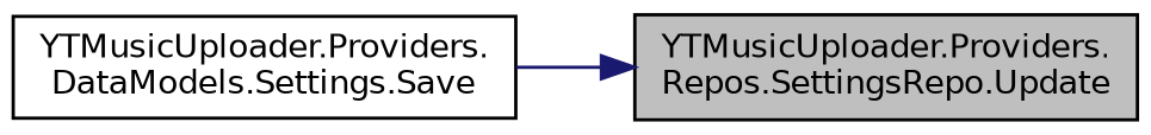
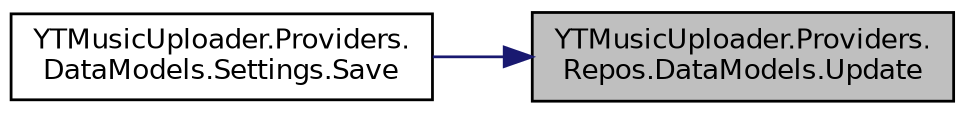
  digraph {
    rankdir=RL
    node [color=black fontname=Helvetica fontsize=10 shape=record style=filled]
-   n1 [fillcolor=grey75 fontcolor=black height=0.2 label="YTMusicUploader.Providers.\lRepos.SettingsRepo.Update" width=0.4]
+   n1 [fillcolor=grey75 fontcolor=black height=0.2 label="YTMusicUploader.Providers.\lRepos.DataModels.Update" width=0.4]
    n2 [fillcolor=white height=0.2 label="YTMusicUploader.Providers.\lDataModels.Settings.Save" width=0.4]
    n1 -> n2 [color=midnightblue dir=back fontname=Helvetica fontsize=10 labelfontname=Helvetica labelfontsize=10 style=solid]
  }
